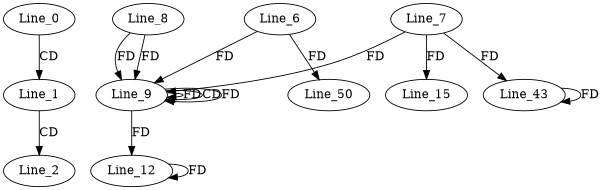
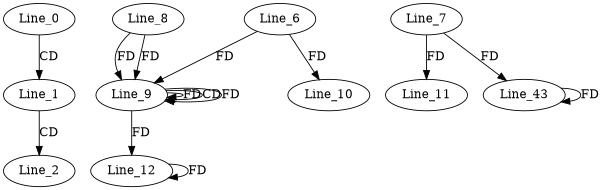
  digraph {
    Line_0
    Line_1
    Line_2
    Line_9
    Line_12
    Line_8
    Line_6
-   Line_10 [label=Line_50]
+   Line_10
    Line_7
-   Line_11 [label=Line_15]
+   Line_11
    n11 [label=Line_43]
    Line_0 -> Line_1 [label=CD]
    Line_1 -> Line_2 [label=CD]
    Line_9 -> Line_9 [label=FD]
    Line_9 -> Line_9 [label=CD]
    Line_9 -> Line_9 [label=FD]
    Line_9 -> Line_12 [label=FD]
    Line_12 -> Line_12 [label=FD]
    Line_8 -> Line_9 [label=FD]
    Line_8 -> Line_9 [label=FD]
    Line_6 -> Line_9 [label=FD]
    Line_6 -> Line_10 [label=FD]
-   Line_7 -> Line_9 [label=FD]
    Line_7 -> Line_11 [label=FD]
    Line_7 -> n11 [label=FD]
    n11 -> n11 [label=FD]
  }
